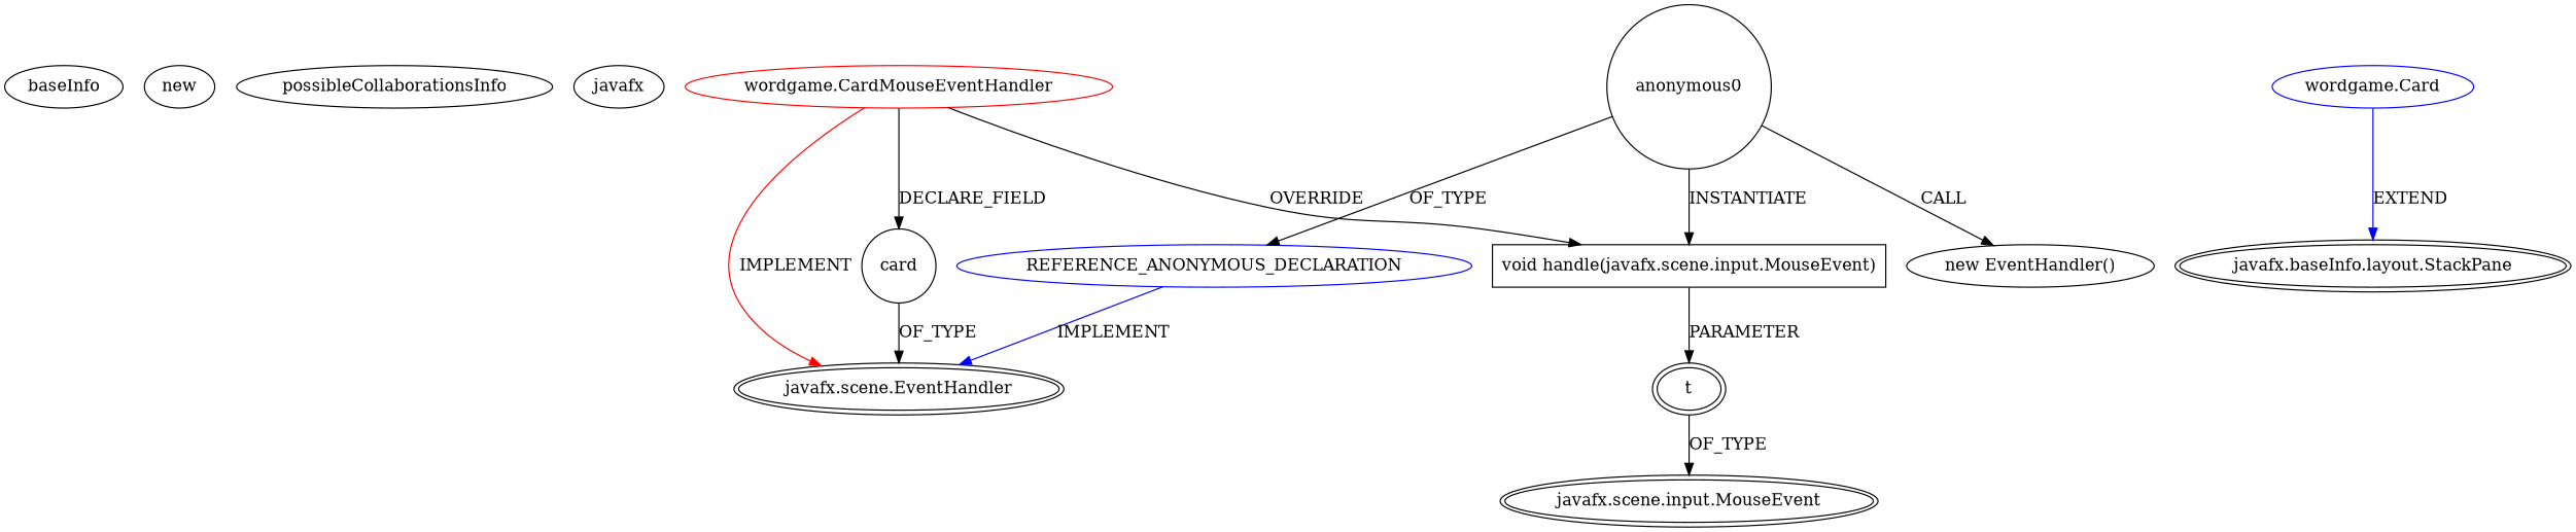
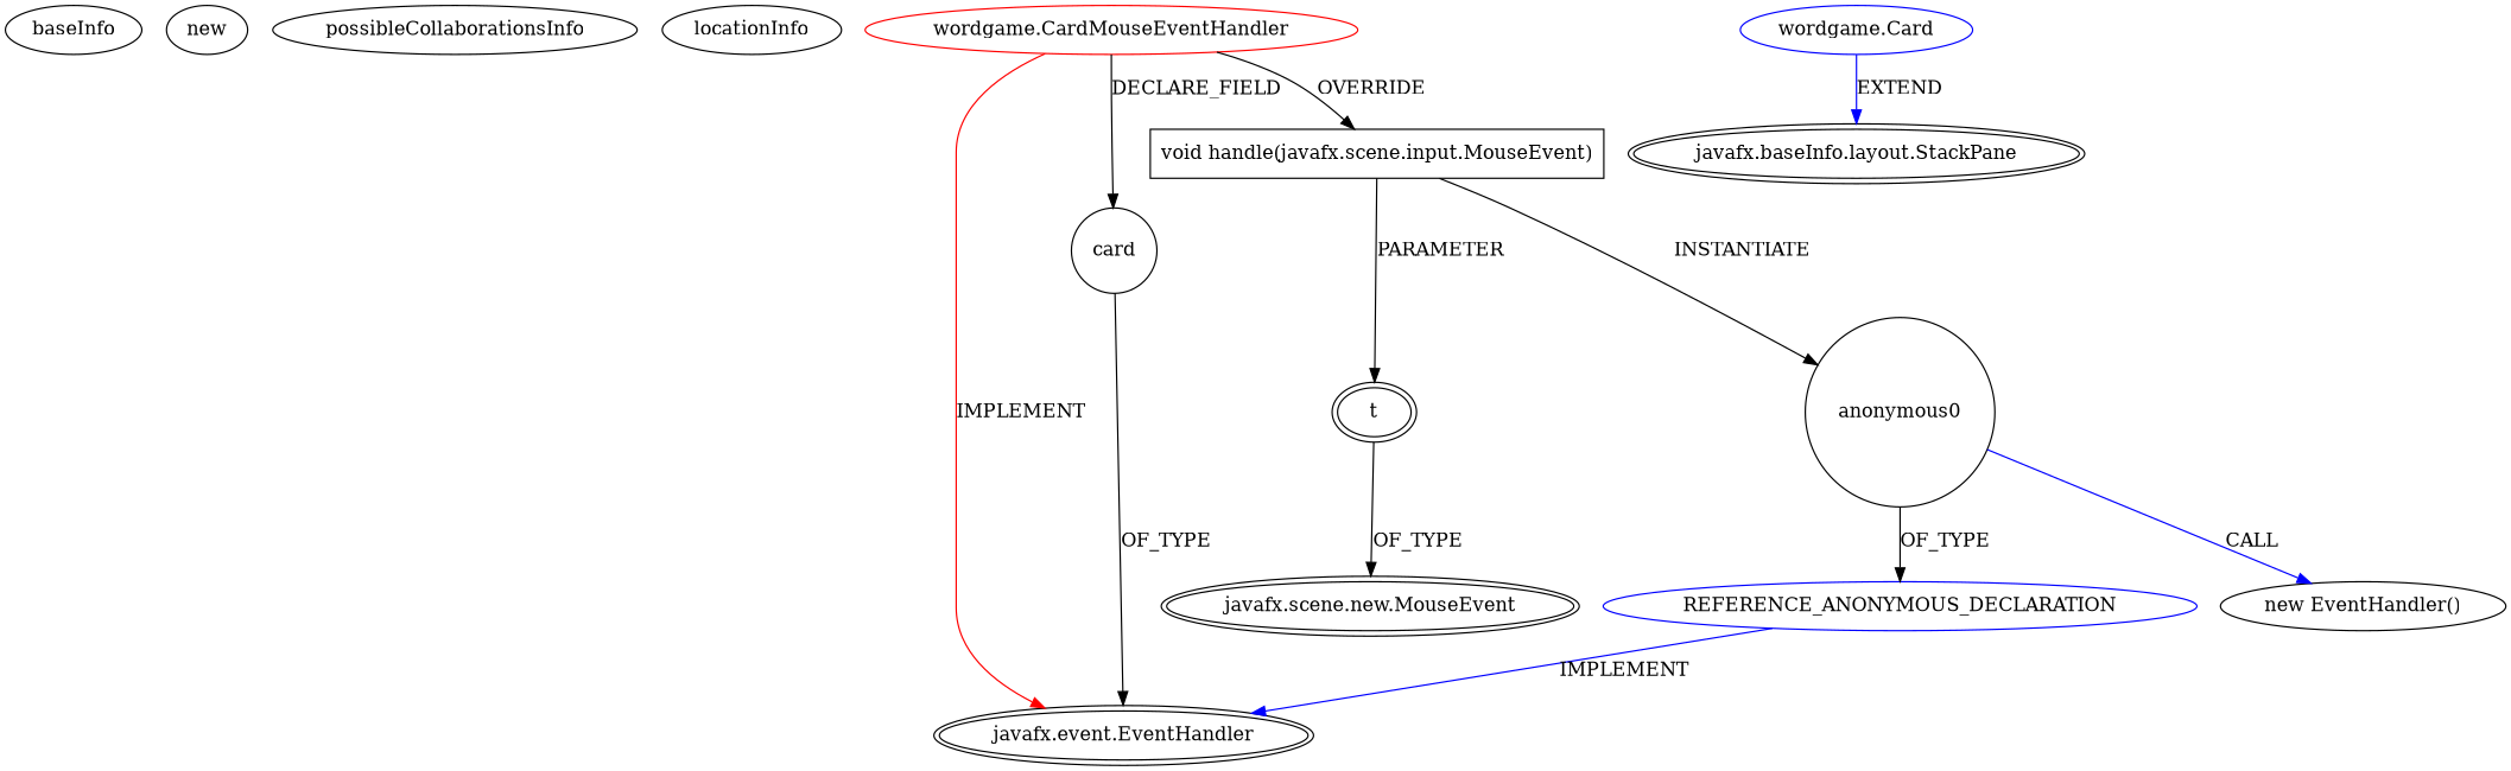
  digraph {
    node [isFrameworkType=false]
    baseInfo [category=extension_graph graphId=1705 isAnonymous=false possibleRelation=true isFrameworkType=""]
    n2 [0="javafx.event.EventHandler" label=new isFrameworkType=""]
    possibleCollaborationsInfo [0="1705~FIELD_DECLARATION-~javafx.event.EventHandler ~javafx.scene.layout.StackPane ~false~false" 1="1705~OVERRIDING_METHOD_DECLARATION-INSTANTIATION-~javafx.event.EventHandler ~javafx.event.EventHandler ~false~true" isFrameworkType=""]
-   locationInfo [contextSignature=CardMouseEventHandler filePath="/adrianjarvis-ryanswordgame/ryanswordgame-master/src/wordgame/CardMouseEventHandler.java" graphId=1705 projectName="adrianjarvis-ryanswordgame" label=javafx isFrameworkType=""]
+   locationInfo [contextSignature=CardMouseEventHandler filePath="/adrianjarvis-ryanswordgame/ryanswordgame-master/src/wordgame/CardMouseEventHandler.java" graphId=1705 projectName="adrianjarvis-ryanswordgame" isFrameworkType=""]
    n5 [color=red label="wordgame.CardMouseEventHandler" vertexType=ROOT_CLIENT_CLASS_DECLARATION]
-   n6 [isFrameworkType=true label="javafx.scene.EventHandler" peripheries=2 vertexType=FRAMEWORK_INTERFACE_TYPE]
+   n6 [isFrameworkType=true label="javafx.event.EventHandler" peripheries=2 vertexType=FRAMEWORK_INTERFACE_TYPE]
    n7 [label=card shape=circle vertexType=FIELD_DECLARATION]
    n8 [label="void handle(javafx.scene.input.MouseEvent)" shape=box vertexType=OVERRIDING_METHOD_DECLARATION]
    n9 [isFrameworkType=true label=t peripheries=2 vertexType=PARAMETER_DECLARATION]
    n10 [label=anonymous0 shape=circle vertexType=VARIABLE_EXPRESION]
    n11 [color=blue label="wordgame.Card" vertexType=REFERENCE_CLIENT_CLASS_DECLARATION]
    n12 [isFrameworkType=true label="javafx.baseInfo.layout.StackPane" peripheries=2 vertexType=FRAMEWORK_CLASS_TYPE]
-   n13 [isFrameworkType=true label="javafx.scene.input.MouseEvent" peripheries=2 vertexType=FRAMEWORK_CLASS_TYPE]
+   n13 [isFrameworkType=true label="javafx.scene.new.MouseEvent" peripheries=2 vertexType=FRAMEWORK_CLASS_TYPE]
    n14 [color=blue label=REFERENCE_ANONYMOUS_DECLARATION vertexType=REFERENCE_ANONYMOUS_DECLARATION]
    n15 [label="new EventHandler()" vertexType=CONSTRUCTOR_CALL]
    n5 -> n6 [color=red label=IMPLEMENT]
    n5 -> n7 [label=DECLARE_FIELD]
    n5 -> n8 [label=OVERRIDE]
    n7 -> n6 [label=OF_TYPE]
    n8 -> n9 [label=PARAMETER]
-   n10 -> n8 [label=INSTANTIATE]
+   n8 -> n10 [label=INSTANTIATE]
    n9 -> n13 [label=OF_TYPE]
    n10 -> n14 [label=OF_TYPE]
-   n10 -> n15 [label=CALL]
+   n10 -> n15 [label=CALL color=blue]
    n11 -> n12 [color=blue label=EXTEND]
    n14 -> n6 [color=blue label=IMPLEMENT]
  }
